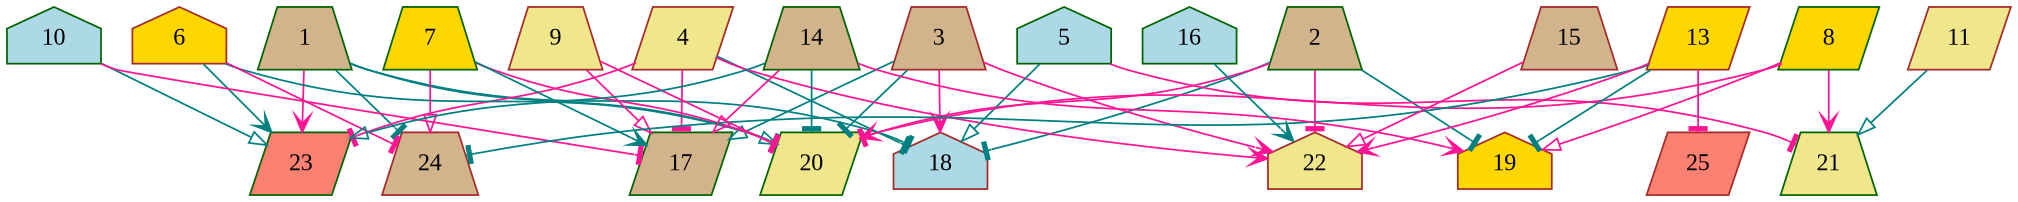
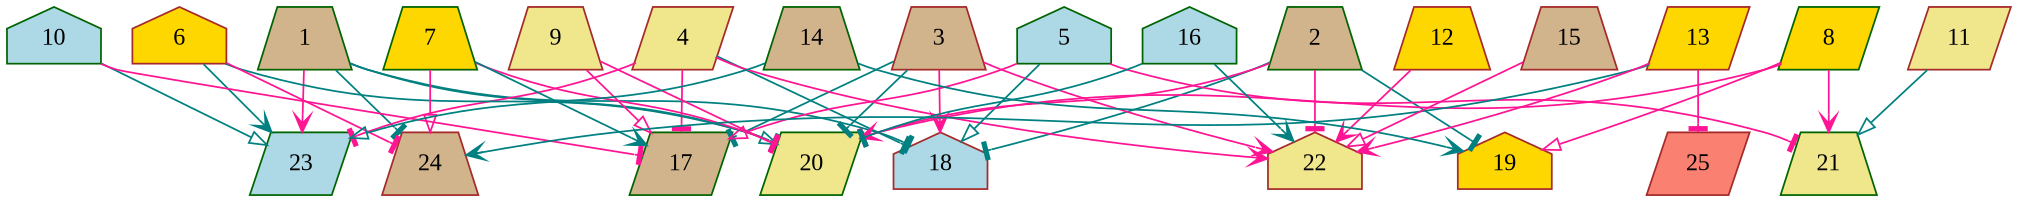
  digraph {
    fontname="Liberation Serif"
    node [alpha=0.16 color=brown fillcolor=tan fontname="Liberation Serif" shape=trapezium style=filled]
    edge [arrowhead=tee color=deeppink fontname="Liberation Serif"]
    1 [alpha=0.05 color=darkgreen expect_size=27484160]
    18 [alpha=0.10 expect_size=11339776 fillcolor=lightblue shape=house]
    20 [alpha=0.05 color=darkgreen expect_size=11873280 fillcolor=khaki shape=parallelogram]
-   23 [alpha=0.20 color=darkgreen expect_size=43746304 fillcolor=salmon shape=parallelogram]
+   23 [alpha=0.20 color=darkgreen expect_size=43746304 fillcolor=lightblue shape=parallelogram]
    24 [alpha=0.09 expect_size=24614912]
    2 [alpha=0.18 color=darkgreen expect_size=18292736]
    19 [alpha=0.04 expect_size=6991872 fillcolor=gold shape=house]
    22 [alpha=0.12 expect_size=6470656 fillcolor=khaki shape=house]
    3 [alpha=0.01 expect_size=31479808]
    17 [alpha=0.03 color=darkgreen expect_size=26093568 shape=parallelogram]
    4 [alpha=0.03 expect_size=9332736 fillcolor=khaki shape=parallelogram]
    5 [color=darkgreen expect_size=20953088 fillcolor=lightblue shape=house]
    21 [color=darkgreen expect_size=36971520 fillcolor=khaki]
    6 [alpha=0.07 expect_size=22656000 fillcolor=gold shape=house]
    7 [alpha=0.14 color=darkgreen expect_size=33192960 fillcolor=gold]
    8 [alpha=0.18 color=darkgreen expect_size=50942976 fillcolor=gold shape=parallelogram]
    9 [alpha=0.02 expect_size=49619968 fillcolor=khaki]
    10 [alpha=0.11 color=darkgreen expect_size=10292224 fillcolor=lightblue shape=house]
    11 [alpha=0.07 expect_size=49703936 fillcolor=khaki shape=parallelogram]
+   12 [expect_size=15492096 fillcolor=gold]
    13 [alpha=0.12 expect_size=11201536 fillcolor=gold shape=parallelogram]
    25 [alpha=0.05 expect_size=45558784 fillcolor=salmon shape=parallelogram]
    14 [alpha=0.09 color=darkgreen expect_size=12839936]
    15 [expect_size=19884032]
    16 [alpha=0.17 color=darkgreen expect_size=10429440 fillcolor=lightblue shape=house]
    1 -> 18 [color=teal]
    1 -> 20 [arrowhead=onormal color=teal]
    1 -> 23 [arrowhead=vee]
    1 -> 24 [color=teal]
    2 -> 18 [color=teal]
    2 -> 20
    2 -> 19 [color=teal]
    2 -> 22
    3 -> 18 [arrowhead=vee]
    3 -> 20 [color=teal]
    3 -> 22 [arrowhead=vee]
-   3 -> 17 [arrowhead=onormal color=teal]
+   3 -> 17 [color=teal]
    4 -> 18 [color=teal]
    4 -> 23
    4 -> 22 [arrowhead=vee]
    4 -> 17
    5 -> 18 [arrowhead=onormal color=teal]
-   14 -> 17 [arrowhead=onormal]
+   5 -> 17 [arrowhead=onormal]
    5 -> 21
    6 -> 20 [color=teal]
    6 -> 23 [arrowhead=vee color=teal]
    6 -> 24
    7 -> 20
    7 -> 24 [arrowhead=onormal]
    7 -> 17 [arrowhead=vee color=teal]
    8 -> 20 [arrowhead=vee]
    8 -> 19 [arrowhead=onormal]
    8 -> 21 [arrowhead=vee]
    9 -> 20
    9 -> 17 [arrowhead=onormal]
    10 -> 23 [arrowhead=onormal color=teal]
    10 -> 17
    11 -> 21 [arrowhead=onormal color=teal]
-   13 -> 24 [color=teal]
-   13 -> 19 [color=teal]
+   12 -> 22 [arrowhead=vee]
+   13 -> 24 [arrowhead=vee color=teal]
    13 -> 22 [arrowhead=vee]
    13 -> 25
    14 -> 23 [arrowhead=onormal color=teal]
-   14 -> 19 [arrowhead=vee]
+   14 -> 19 [arrowhead=vee color=teal]
    15 -> 22 [arrowhead=onormal]
-   14 -> 20 [color=teal]
+   16 -> 20 [color=teal]
    16 -> 22 [arrowhead=vee color=teal]
  }
